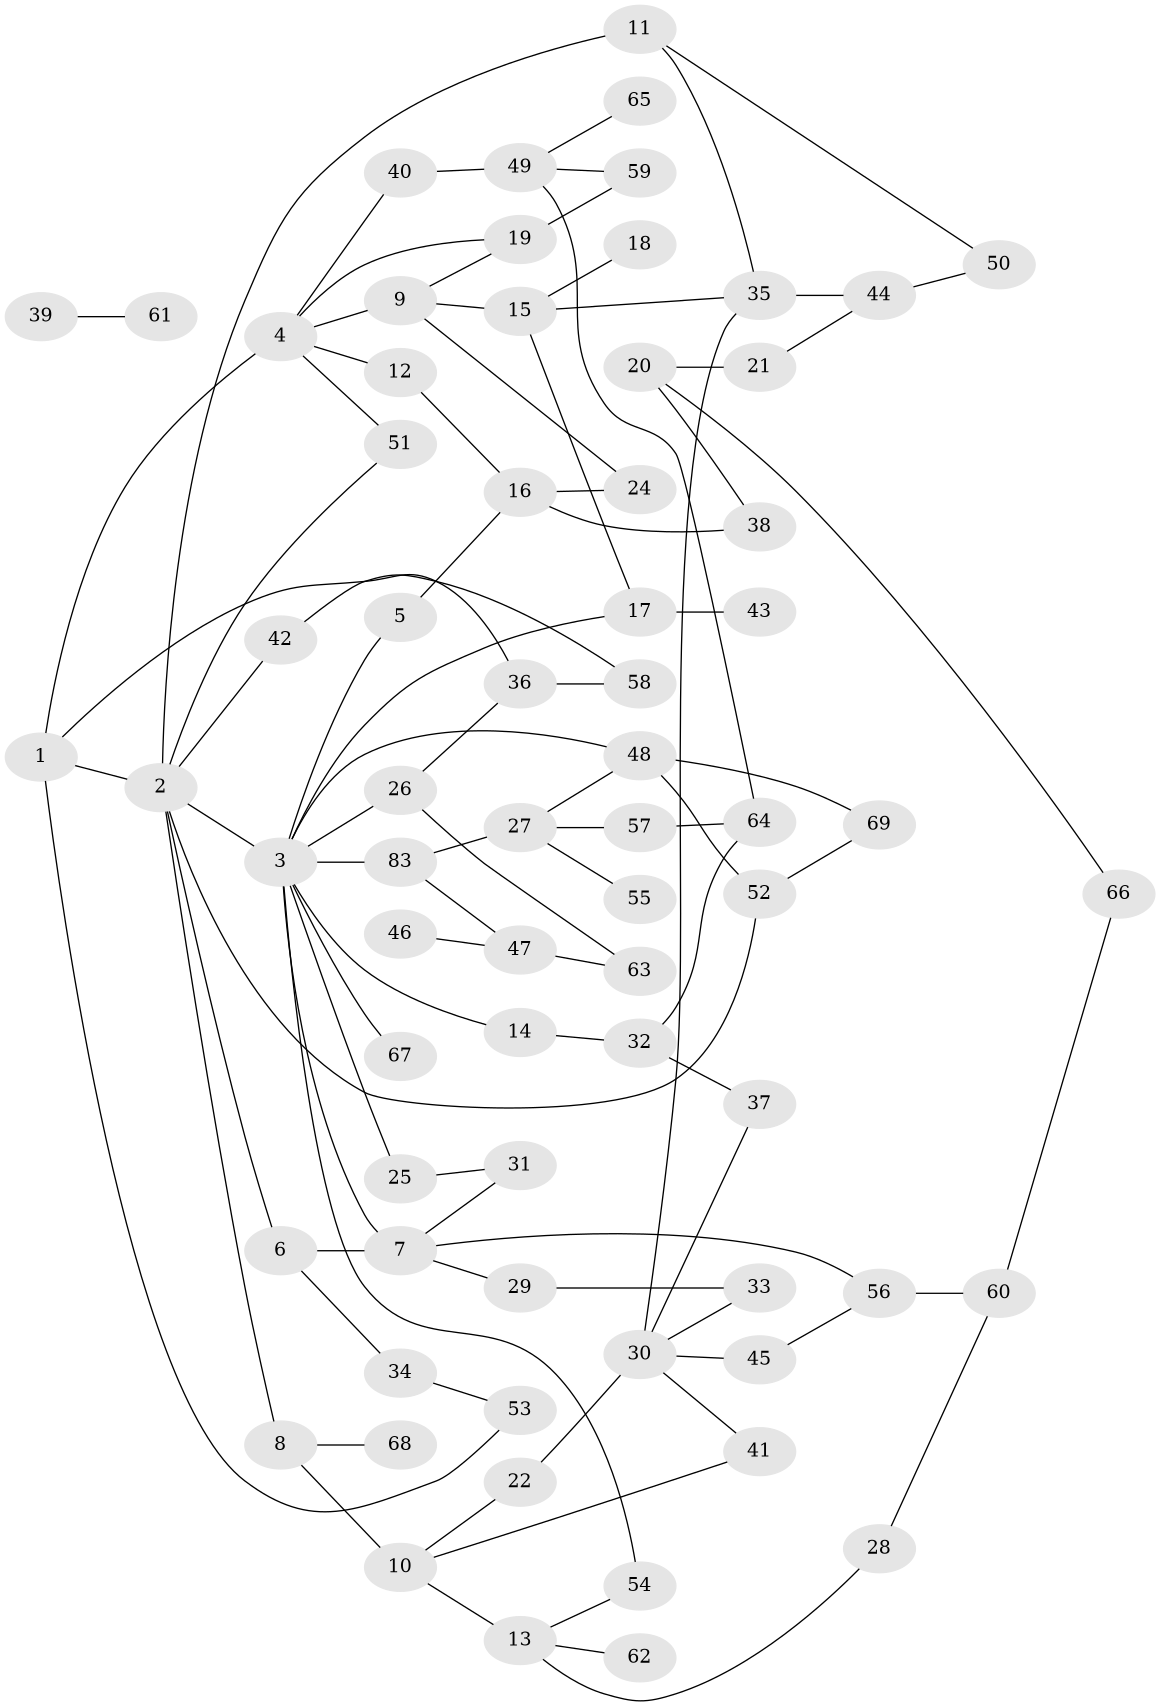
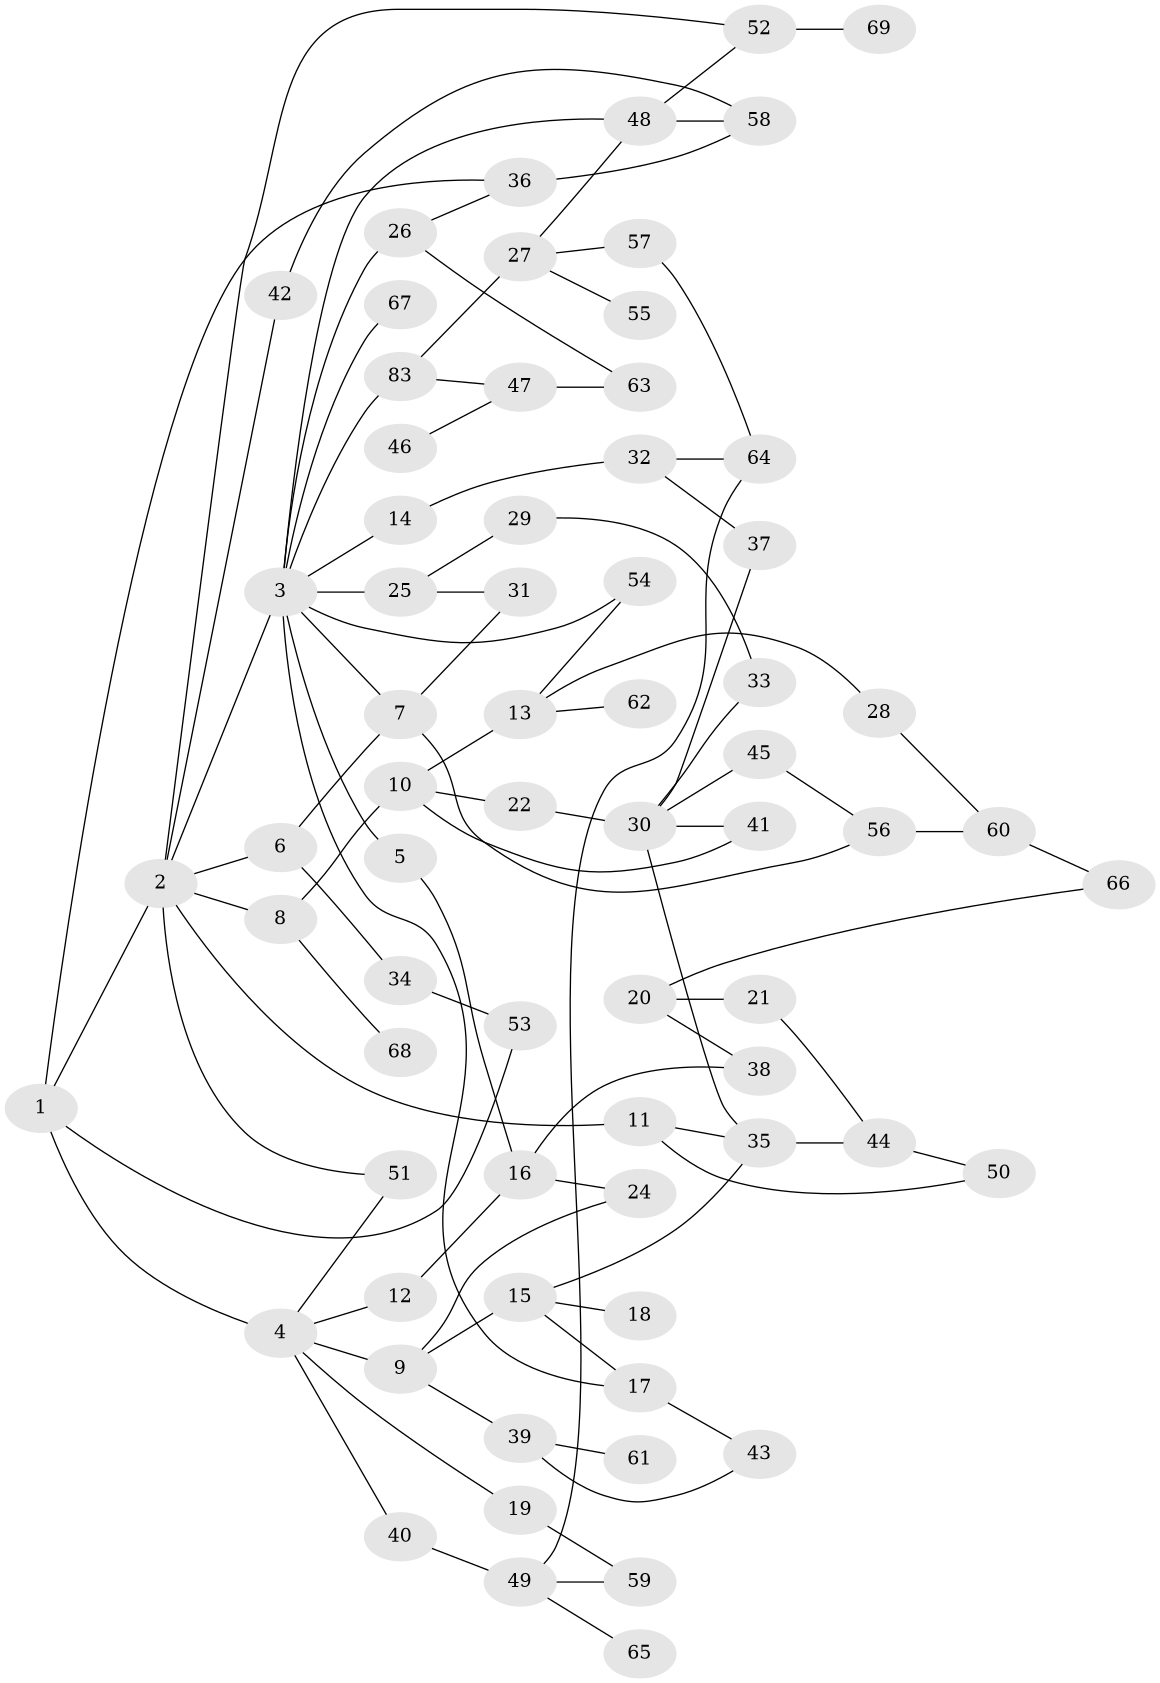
  graph {
    rankdir=LR
    node [color=gray90 style=filled]
    1
    2
    4
    36
    53
    3
    6
    8
    11
    42
    51
    52
    9
    12
    19
    40
    26
    63
    58
    5
    7
    14
    17
    n24 [label=83]
    25
    48
    54
    67
    34
    10
    68
    35
    50
    69
    16
    29
    31
    56
    32
    43
    27
    47
    15
    39
    24
    59
    49
    38
    33
    60
    13
    22
    41
    18
    20
    21
    66
    61
    28
    62
    30
    44
    37
    64
    45
    55
    57
    46
    65
    1 -- 2
    1 -- 4
    1 -- 36
    1 -- 53
    2 -- 3
    2 -- 6
    2 -- 8
    2 -- 11
    2 -- 42
    2 -- 51
    2 -- 52
    4 -- 51
    4 -- 9
    4 -- 12
    4 -- 19
    4 -- 40
    36 -- 58
    3 -- 26
    3 -- 5
    3 -- 7
    3 -- 14
    3 -- 17
    3 -- n24
    3 -- 25
    3 -- 48
    3 -- 54
    3 -- 67
    6 -- 7
    6 -- 34
    8 -- 10
    8 -- 68
    11 -- 35
    11 -- 50
    42 -- 58
    52 -- 69
    9 -- 15
-   9 -- 19
+   9 -- 39
    9 -- 24
    12 -- 16
    19 -- 59
    40 -- 49
    26 -- 36
    26 -- 63
    5 -- 16
-   7 -- 29
+   25 -- 29
    7 -- 31
    7 -- 56
    14 -- 32
    17 -- 43
    n24 -- 27
    n24 -- 47
    25 -- 31
    48 -- 52
-   48 -- 69
+   48 -- 58
    34 -- 53
    10 -- 13
    10 -- 22
    10 -- 41
    35 -- 44
    16 -- 24
    16 -- 38
    29 -- 33
    56 -- 60
    32 -- 37
    32 -- 64
    27 -- 48
    27 -- 55
    27 -- 57
    47 -- 63
    15 -- 17
    15 -- 35
    15 -- 18
+   39 -- 43
    39 -- 61
    49 -- 59
    49 -- 64
    49 -- 65
    60 -- 66
    13 -- 54
    13 -- 28
    13 -- 62
    22 -- 30
    20 -- 38
    20 -- 21
    20 -- 66
    21 -- 44
    28 -- 60
    30 -- 35
    30 -- 33
    30 -- 41
    30 -- 37
    30 -- 45
    44 -- 50
    45 -- 56
    57 -- 64
    46 -- 47
  }
